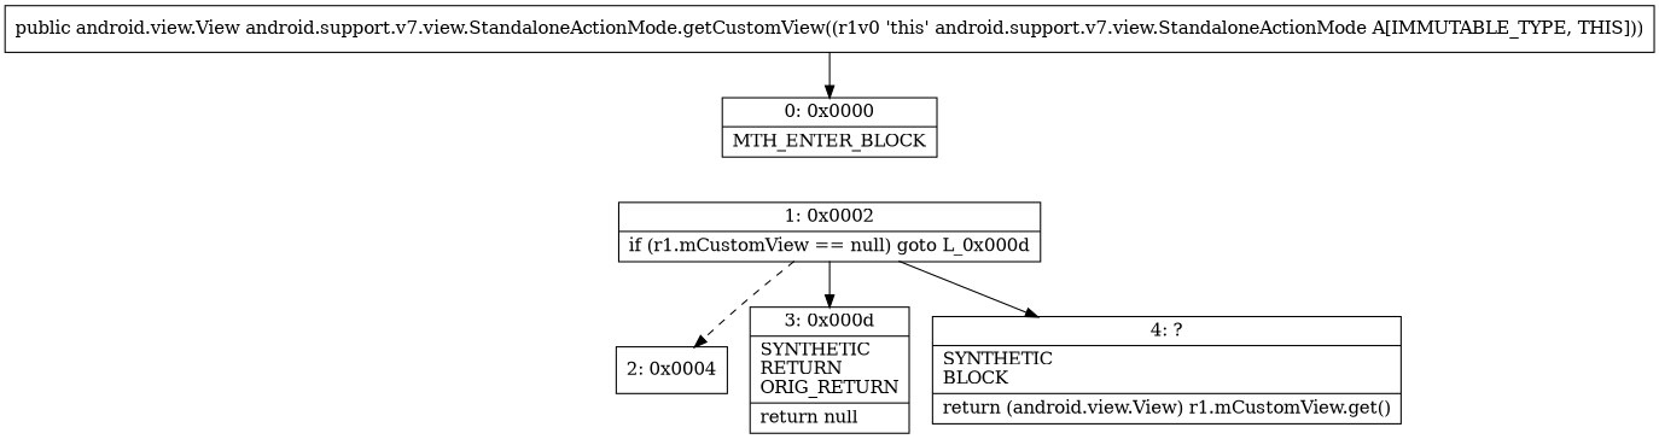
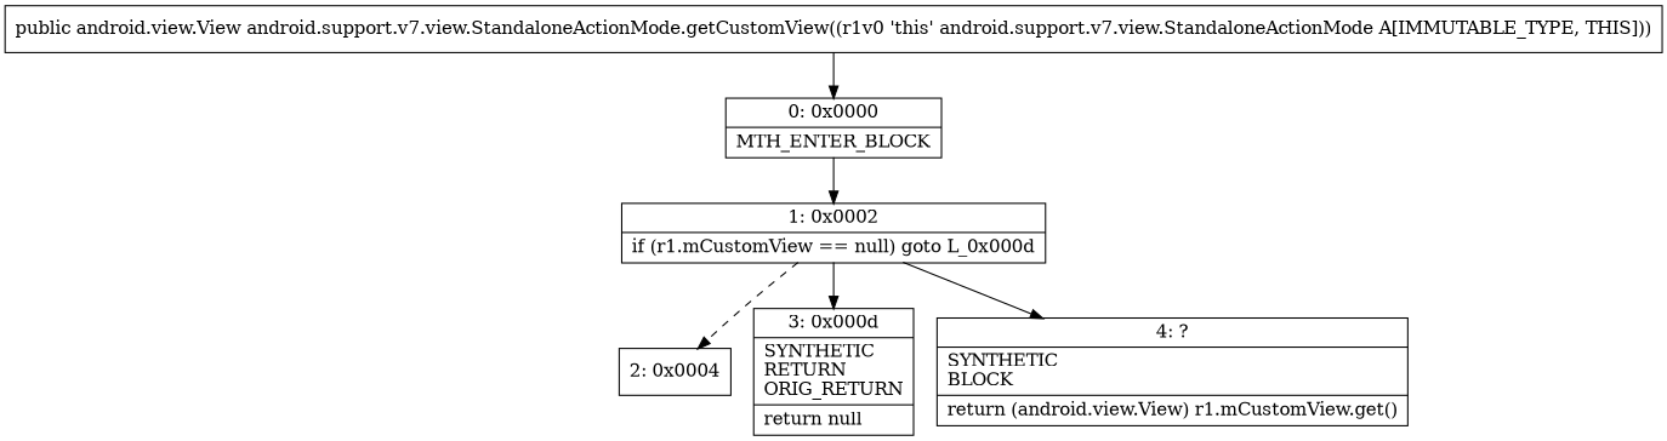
  digraph {
    node [shape=record]
    n1 [label="{0\:\ 0x0000|MTH_ENTER_BLOCK\l}"]
    n2 [label="{1\:\ 0x0002|if (r1.mCustomView == null) goto L_0x000d\l}"]
    n3 [label="{2\:\ 0x0004}"]
    n4 [label="{3\:\ 0x000d|SYNTHETIC\lRETURN\lORIG_RETURN\l|return null\l}"]
    n5 [label="{4\:\ ?|SYNTHETIC\lBLOCK\l|return (android.view.View) r1.mCustomView.get()\l}"]
    n6 [label="{public android.view.View android.support.v7.view.StandaloneActionMode.getCustomView((r1v0 'this' android.support.v7.view.StandaloneActionMode A[IMMUTABLE_TYPE, THIS])) }"]
+   n1 -> n2
    n2 -> n3 [style=dashed]
    n2 -> n4
    n2 -> n5
    n6 -> n1
  }
